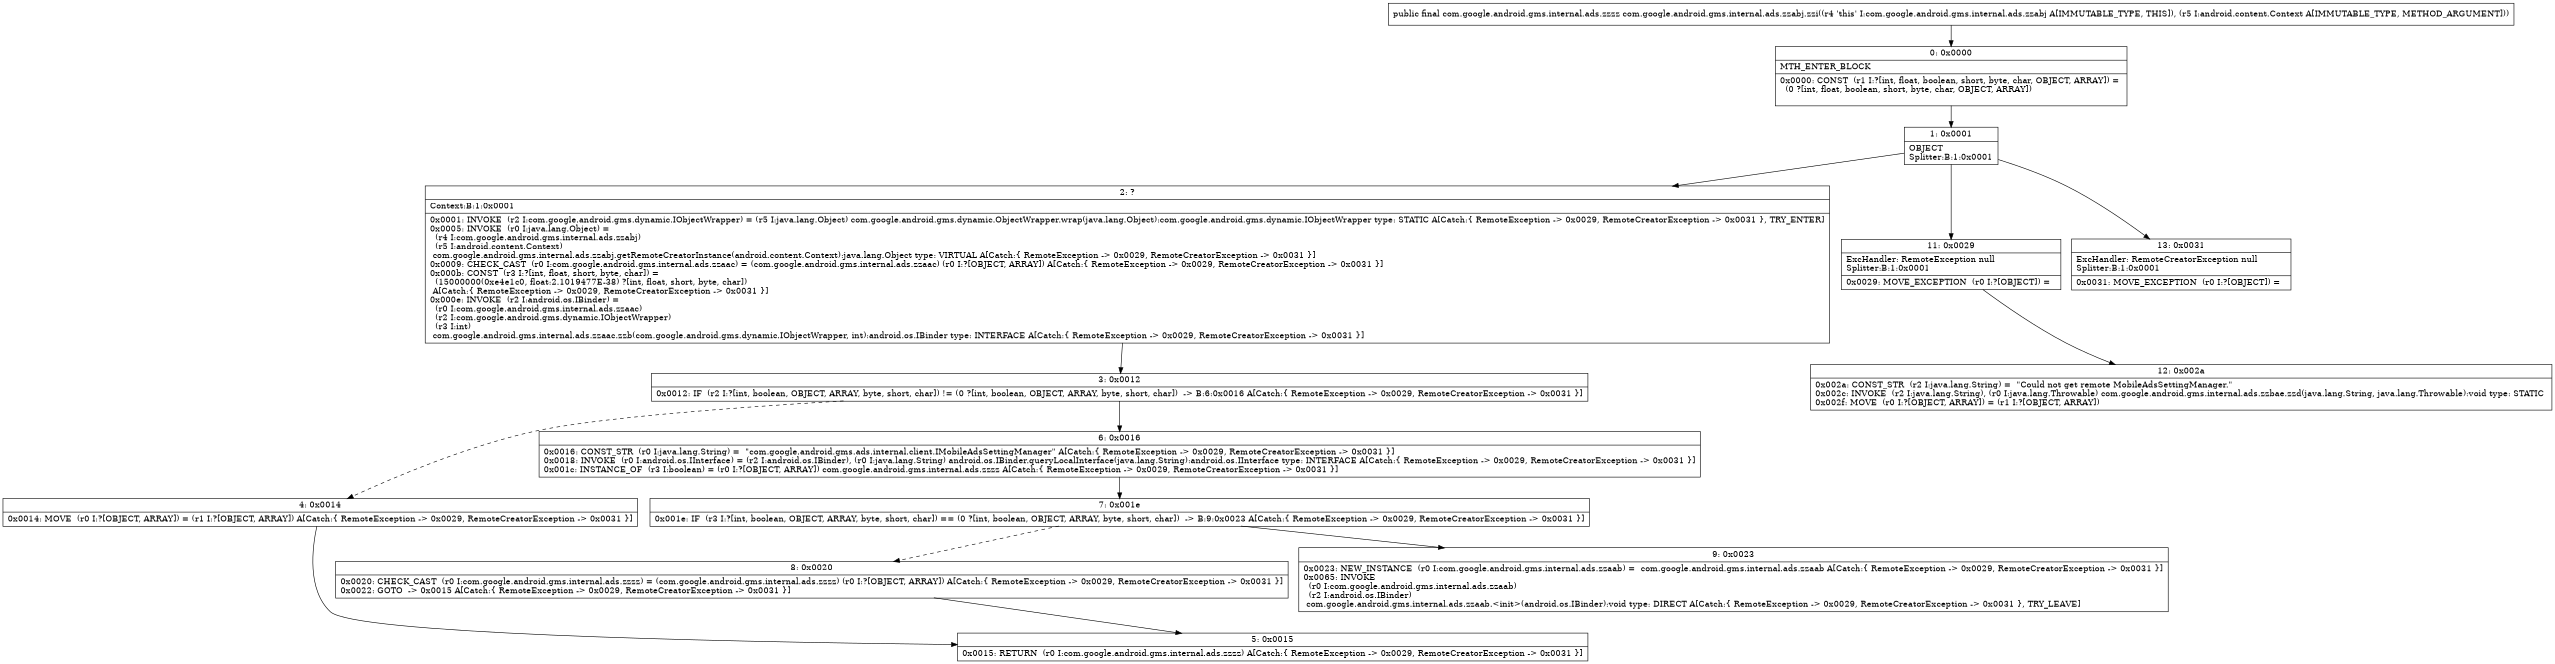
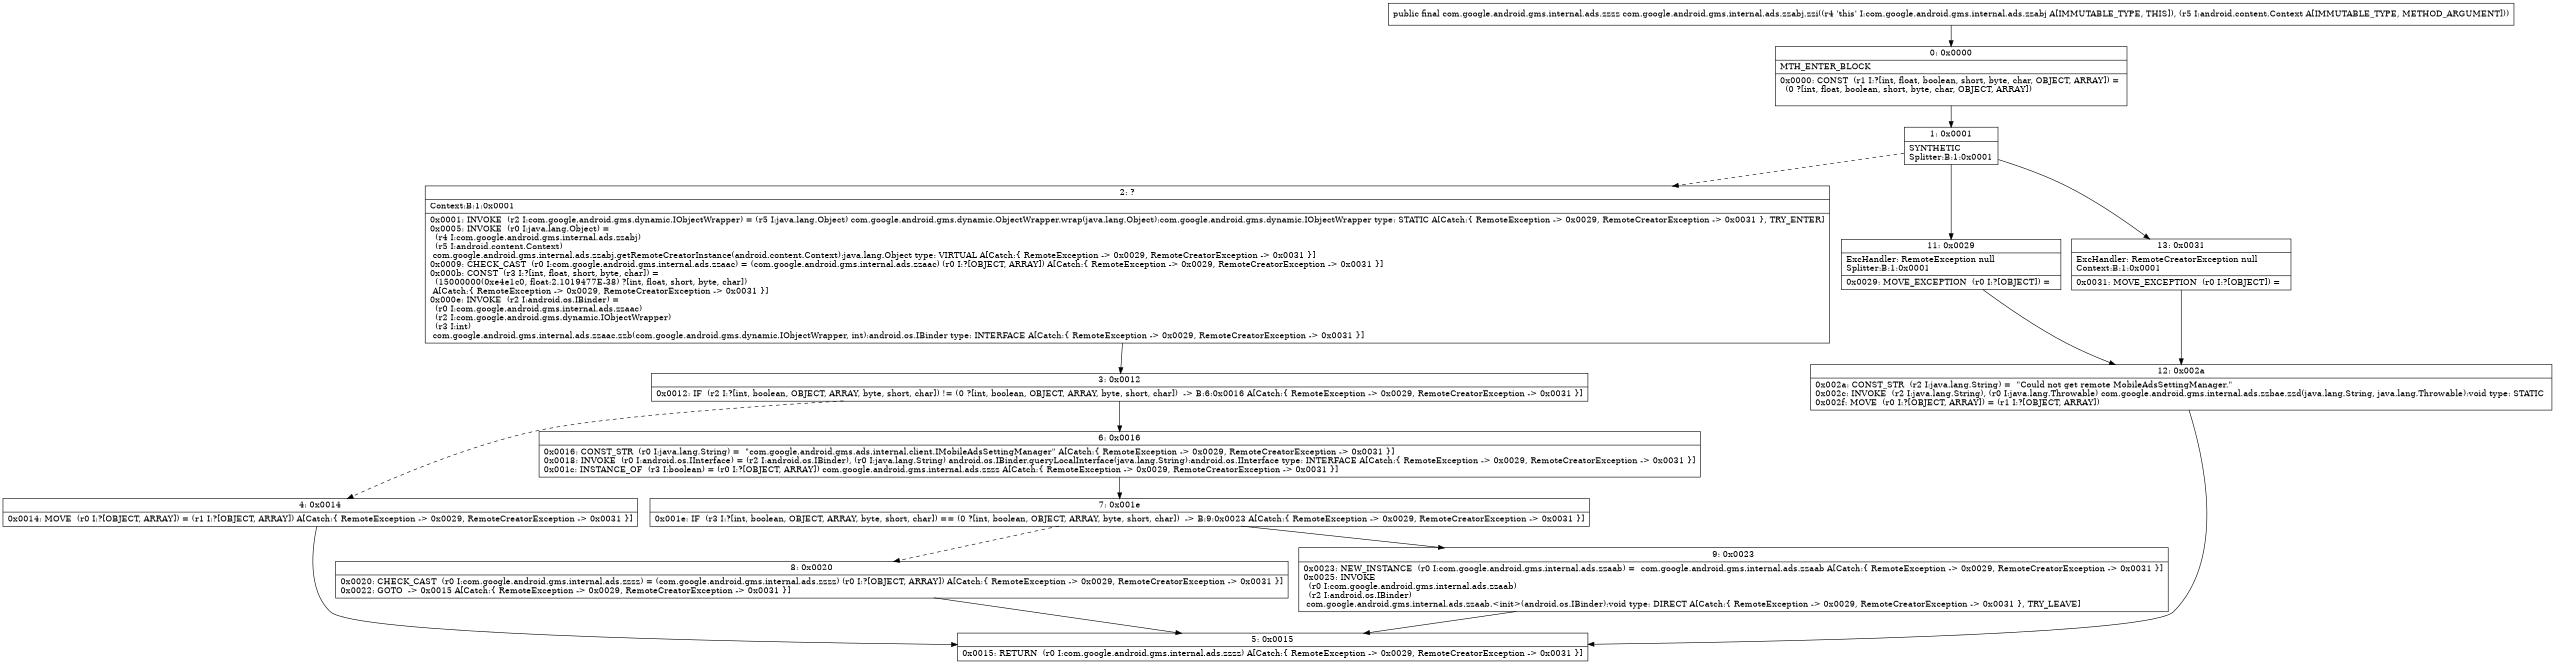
  digraph {
    node [shape=record]
    n1 [label="{0\:\ 0x0000|MTH_ENTER_BLOCK\l|0x0000: CONST  (r1 I:?[int, float, boolean, short, byte, char, OBJECT, ARRAY]) = \l  (0 ?[int, float, boolean, short, byte, char, OBJECT, ARRAY])\l \l}"]
-   n2 [label="{1\:\ 0x0001|OBJECT\lSplitter:B:1:0x0001\l}"]
+   n2 [label="{1\:\ 0x0001|SYNTHETIC\lSplitter:B:1:0x0001\l}"]
    n3 [label="{2\:\ ?|Context:B:1:0x0001\l|0x0001: INVOKE  (r2 I:com.google.android.gms.dynamic.IObjectWrapper) = (r5 I:java.lang.Object) com.google.android.gms.dynamic.ObjectWrapper.wrap(java.lang.Object):com.google.android.gms.dynamic.IObjectWrapper type: STATIC A[Catch:\{ RemoteException \-\> 0x0029, RemoteCreatorException \-\> 0x0031 \}, TRY_ENTER]\l0x0005: INVOKE  (r0 I:java.lang.Object) = \l  (r4 I:com.google.android.gms.internal.ads.zzabj)\l  (r5 I:android.content.Context)\l com.google.android.gms.internal.ads.zzabj.getRemoteCreatorInstance(android.content.Context):java.lang.Object type: VIRTUAL A[Catch:\{ RemoteException \-\> 0x0029, RemoteCreatorException \-\> 0x0031 \}]\l0x0009: CHECK_CAST  (r0 I:com.google.android.gms.internal.ads.zzaac) = (com.google.android.gms.internal.ads.zzaac) (r0 I:?[OBJECT, ARRAY]) A[Catch:\{ RemoteException \-\> 0x0029, RemoteCreatorException \-\> 0x0031 \}]\l0x000b: CONST  (r3 I:?[int, float, short, byte, char]) = \l  (15000000(0xe4e1c0, float:2.1019477E\-38) ?[int, float, short, byte, char])\l A[Catch:\{ RemoteException \-\> 0x0029, RemoteCreatorException \-\> 0x0031 \}]\l0x000e: INVOKE  (r2 I:android.os.IBinder) = \l  (r0 I:com.google.android.gms.internal.ads.zzaac)\l  (r2 I:com.google.android.gms.dynamic.IObjectWrapper)\l  (r3 I:int)\l com.google.android.gms.internal.ads.zzaac.zzb(com.google.android.gms.dynamic.IObjectWrapper, int):android.os.IBinder type: INTERFACE A[Catch:\{ RemoteException \-\> 0x0029, RemoteCreatorException \-\> 0x0031 \}]\l}"]
    n4 [label="{11\:\ 0x0029|ExcHandler: RemoteException null\lSplitter:B:1:0x0001\l|0x0029: MOVE_EXCEPTION  (r0 I:?[OBJECT]) =  \l}"]
-   n5 [label="{13\:\ 0x0031|ExcHandler: RemoteCreatorException null\lSplitter:B:1:0x0001\l|0x0031: MOVE_EXCEPTION  (r0 I:?[OBJECT]) =  \l}"]
+   n5 [label="{13\:\ 0x0031|ExcHandler: RemoteCreatorException null\lContext:B:1:0x0001\l|0x0031: MOVE_EXCEPTION  (r0 I:?[OBJECT]) =  \l}"]
    n6 [label="{3\:\ 0x0012|0x0012: IF  (r2 I:?[int, boolean, OBJECT, ARRAY, byte, short, char]) != (0 ?[int, boolean, OBJECT, ARRAY, byte, short, char])  \-\> B:6:0x0016 A[Catch:\{ RemoteException \-\> 0x0029, RemoteCreatorException \-\> 0x0031 \}]\l}"]
    n7 [label="{12\:\ 0x002a|0x002a: CONST_STR  (r2 I:java.lang.String) =  \"Could not get remote MobileAdsSettingManager.\" \l0x002c: INVOKE  (r2 I:java.lang.String), (r0 I:java.lang.Throwable) com.google.android.gms.internal.ads.zzbae.zzd(java.lang.String, java.lang.Throwable):void type: STATIC \l0x002f: MOVE  (r0 I:?[OBJECT, ARRAY]) = (r1 I:?[OBJECT, ARRAY]) \l}"]
    n8 [label="{4\:\ 0x0014|0x0014: MOVE  (r0 I:?[OBJECT, ARRAY]) = (r1 I:?[OBJECT, ARRAY]) A[Catch:\{ RemoteException \-\> 0x0029, RemoteCreatorException \-\> 0x0031 \}]\l}"]
    n9 [label="{6\:\ 0x0016|0x0016: CONST_STR  (r0 I:java.lang.String) =  \"com.google.android.gms.ads.internal.client.IMobileAdsSettingManager\" A[Catch:\{ RemoteException \-\> 0x0029, RemoteCreatorException \-\> 0x0031 \}]\l0x0018: INVOKE  (r0 I:android.os.IInterface) = (r2 I:android.os.IBinder), (r0 I:java.lang.String) android.os.IBinder.queryLocalInterface(java.lang.String):android.os.IInterface type: INTERFACE A[Catch:\{ RemoteException \-\> 0x0029, RemoteCreatorException \-\> 0x0031 \}]\l0x001c: INSTANCE_OF  (r3 I:boolean) = (r0 I:?[OBJECT, ARRAY]) com.google.android.gms.internal.ads.zzzz A[Catch:\{ RemoteException \-\> 0x0029, RemoteCreatorException \-\> 0x0031 \}]\l}"]
    n10 [label="{5\:\ 0x0015|0x0015: RETURN  (r0 I:com.google.android.gms.internal.ads.zzzz) A[Catch:\{ RemoteException \-\> 0x0029, RemoteCreatorException \-\> 0x0031 \}]\l}"]
    n11 [label="{7\:\ 0x001e|0x001e: IF  (r3 I:?[int, boolean, OBJECT, ARRAY, byte, short, char]) == (0 ?[int, boolean, OBJECT, ARRAY, byte, short, char])  \-\> B:9:0x0023 A[Catch:\{ RemoteException \-\> 0x0029, RemoteCreatorException \-\> 0x0031 \}]\l}"]
    n12 [label="{8\:\ 0x0020|0x0020: CHECK_CAST  (r0 I:com.google.android.gms.internal.ads.zzzz) = (com.google.android.gms.internal.ads.zzzz) (r0 I:?[OBJECT, ARRAY]) A[Catch:\{ RemoteException \-\> 0x0029, RemoteCreatorException \-\> 0x0031 \}]\l0x0022: GOTO  \-\> 0x0015 A[Catch:\{ RemoteException \-\> 0x0029, RemoteCreatorException \-\> 0x0031 \}]\l}"]
-   n13 [label="{9\:\ 0x0023|0x0023: NEW_INSTANCE  (r0 I:com.google.android.gms.internal.ads.zzaab) =  com.google.android.gms.internal.ads.zzaab A[Catch:\{ RemoteException \-\> 0x0029, RemoteCreatorException \-\> 0x0031 \}]\l0x0065: INVOKE  \l  (r0 I:com.google.android.gms.internal.ads.zzaab)\l  (r2 I:android.os.IBinder)\l com.google.android.gms.internal.ads.zzaab.\<init\>(android.os.IBinder):void type: DIRECT A[Catch:\{ RemoteException \-\> 0x0029, RemoteCreatorException \-\> 0x0031 \}, TRY_LEAVE]\l}"]
+   n13 [label="{9\:\ 0x0023|0x0023: NEW_INSTANCE  (r0 I:com.google.android.gms.internal.ads.zzaab) =  com.google.android.gms.internal.ads.zzaab A[Catch:\{ RemoteException \-\> 0x0029, RemoteCreatorException \-\> 0x0031 \}]\l0x0025: INVOKE  \l  (r0 I:com.google.android.gms.internal.ads.zzaab)\l  (r2 I:android.os.IBinder)\l com.google.android.gms.internal.ads.zzaab.\<init\>(android.os.IBinder):void type: DIRECT A[Catch:\{ RemoteException \-\> 0x0029, RemoteCreatorException \-\> 0x0031 \}, TRY_LEAVE]\l}"]
    n14 [label="{public final com.google.android.gms.internal.ads.zzzz com.google.android.gms.internal.ads.zzabj.zzi((r4 'this' I:com.google.android.gms.internal.ads.zzabj A[IMMUTABLE_TYPE, THIS]), (r5 I:android.content.Context A[IMMUTABLE_TYPE, METHOD_ARGUMENT])) }"]
    n1 -> n2
-   n2 -> n3
+   n2 -> n3 [style=dashed]
    n2 -> n4
    n2 -> n5
    n3 -> n6
    n4 -> n7
+   n5 -> n7
    n6 -> n8 [style=dashed]
    n6 -> n9
+   n7 -> n10
    n8 -> n10
    n9 -> n11
    n11 -> n12 [style=dashed]
    n11 -> n13
    n12 -> n10
+   n13 -> n10
    n14 -> n1
  }
